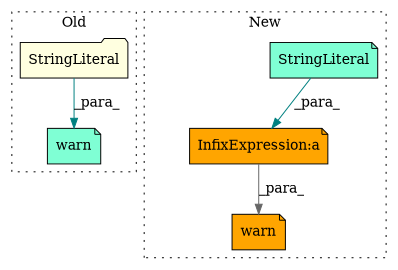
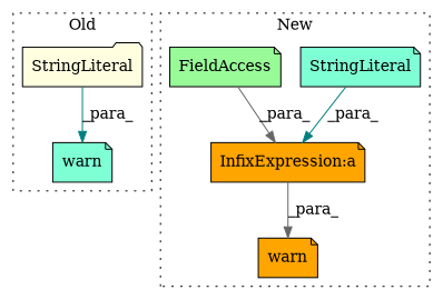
  digraph {
    fontname="DejaVu Serif"
    node [a=32 l="5,1" s=4370 shape=note style=filled fillcolor=aquamarine fontname="DejaVu Serif"]
    edge [color=teal fontname="DejaVu Serif"]
    n1 [label=warn s="4365,4472"]
    n2 [a=45 l=102 label=StringLiteral shape=folder fillcolor=lightyellow]
    n3 [label=warn s="4365,4508" fillcolor=orange]
    n4 [a=27 l=3 label="InfixExpression:a" s=4473 fillcolor=orange]
    n5 [a=45 l=103 label=StringLiteral]
+   n6 [a=22 l=32 label=FieldAccess s=4476 fillcolor=palegreen]
    subgraph cluster_1 {
      label=Old
      style=dotted
      n1
      n2
    }
    subgraph cluster_2 {
      label=New
      style=dotted
      n3
      n4
      n5
+     n6
    }
    n2 -> n1 [label=_para_]
    n4 -> n3 [label=_para_ color=gray40]
    n5 -> n4 [label=_para_]
+   n6 -> n4 [label=_para_ color=gray40]
  }
